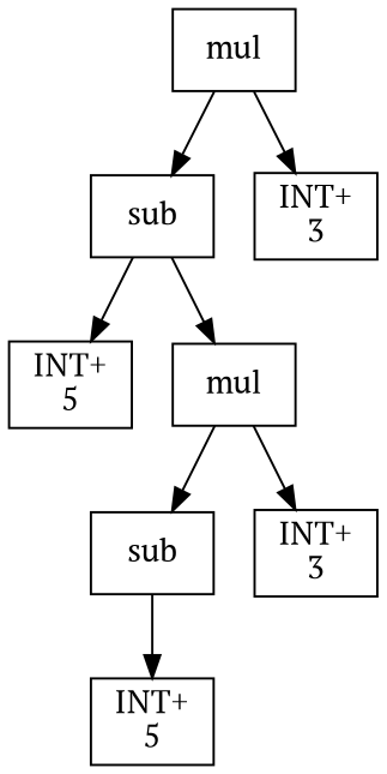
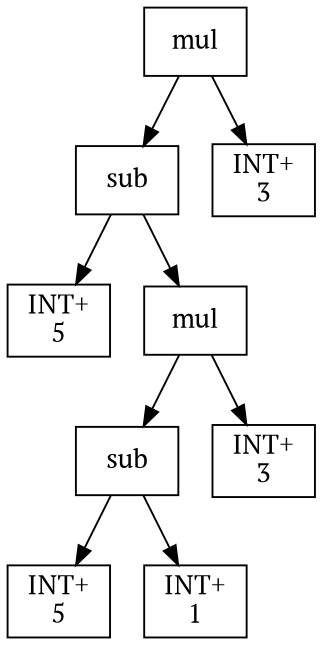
  digraph {
    fontname="PT Serif"
    node [shape=box fontname="PT Serif"]
    edge [fontname="PT Serif"]
    n1 [label=mul]
    n2 [label=sub]
    n3 [label="INT+\n3"]
    n4 [label="INT+\n5"]
    n5 [label=mul]
    n6 [label=sub]
    n7 [label="INT+\n3"]
    n8 [label="INT+\n5"]
+   n9 [label="INT+\n1"]
    n1 -> n2
    n1 -> n3
    n2 -> n4
    n2 -> n5
    n5 -> n6
    n5 -> n7
    n6 -> n8
+   n6 -> n9
  }
